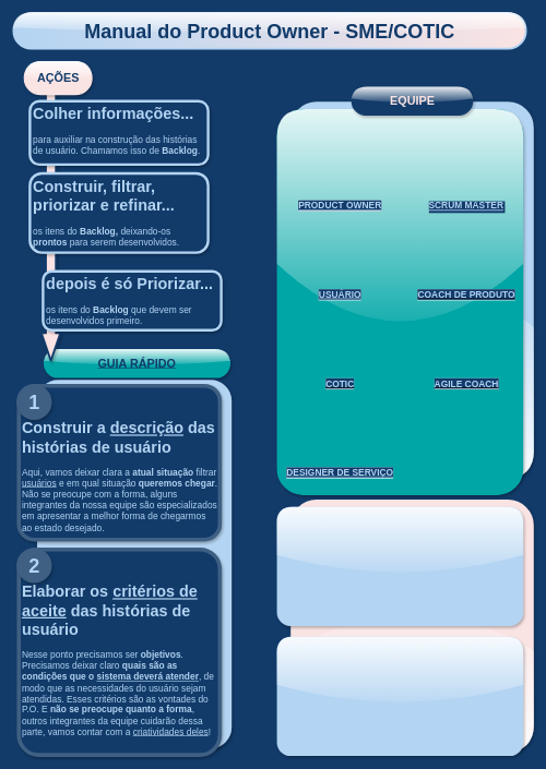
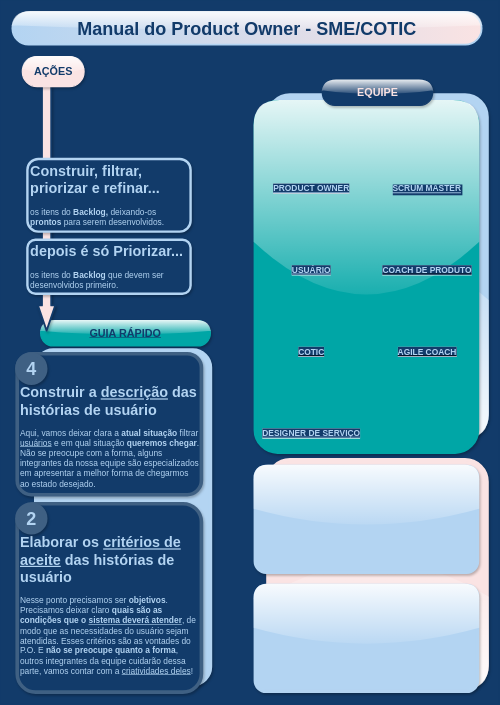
  <mxCell id="0" />
  <mxCell id="1" parent="0" />
  <mxCell id="2" value="&lt;h1&gt;&lt;br&gt;&lt;/h1&gt;" style="text;html=1;strokeColor=#FAE3E3;fillColor=#FAE3E3;spacing=5;spacingTop=-20;whiteSpace=wrap;overflow=hidden;rounded=1;shadow=1;strokeWidth=6;glass=1;arcSize=10;comic=0;collapsible=0;rotation=180;" parent="1" vertex="1"><mxGeometry x="446" y="766" width="365" height="380" as="geometry" /></mxCell>
  <mxCell id="3" value="&lt;font color=&quot;#123b6a&quot;&gt;&lt;span style=&quot;font-size: 18px&quot;&gt;&lt;b&gt;&lt;u&gt;GUIA RÁPIDO&lt;/u&gt;&lt;/b&gt;&lt;/span&gt;&lt;/font&gt;" style="text;html=1;strokeColor=#00A6A6;fillColor=#00A6A6;align=center;verticalAlign=middle;whiteSpace=wrap;rounded=1;strokeWidth=2;perimeterSpacing=0;glass=1;shadow=1;comic=0;arcSize=50;" parent="1" vertex="1"><mxGeometry x="67" y="534" width="283" height="42" as="geometry" /></mxCell>
  <mxCell id="4" value="&lt;h1&gt;&lt;br&gt;&lt;/h1&gt;" style="text;html=1;strokeColor=#B3D4F2;fillColor=#B3D4F2;spacing=5;spacingTop=-20;whiteSpace=wrap;overflow=hidden;rounded=1;shadow=1;strokeWidth=6;glass=0;arcSize=10;comic=0;collapsible=0;" parent="1" vertex="1"><mxGeometry x="59" y="583" width="291" height="557" as="geometry" /></mxCell>
  <mxCell id="5" value="&lt;font style=&quot;font-size: 30px&quot; color=&quot;#123b6a&quot;&gt;&lt;b&gt;Manual do Product Owner - SME/COTIC&lt;/b&gt;&lt;/font&gt;" style="text;html=1;align=center;verticalAlign=middle;whiteSpace=wrap;rounded=1;fillColor=#FAE3E3;strokeColor=#B3D4F2;strokeWidth=3;glass=1;arcSize=50;gradientColor=#B3D4F2;gradientDirection=west;" parent="1" vertex="1"><mxGeometry x="20" y="20" width="782" height="54" as="geometry" /></mxCell>
  <mxCell id="6" value="" style="shape=flexArrow;endArrow=classic;html=1;fillColor=#FAE3E3;strokeColor=#123B6A;strokeWidth=3;width=13.333;endSize=13;comic=0;shadow=1;endWidth=10.556;" parent="1" edge="1"><mxGeometry width="50" height="50" relative="1" as="geometry"><mxPoint x="77" y="126" as="sourcePoint" /><mxPoint x="77" y="552" as="targetPoint" /></mxGeometry></mxCell>
- <mxCell id="7" value="&lt;h1&gt;&lt;font color=&quot;#b3d4f2&quot;&gt;Colher informações...&lt;/font&gt;&lt;/h1&gt;&lt;p style=&quot;font-size: 14px&quot;&gt;&lt;font color=&quot;#b3d4f2&quot; style=&quot;font-size: 14px&quot;&gt;para auxiliar na construção das histórias de usuário. Chamamos isso de &lt;b&gt;Backlog&lt;/b&gt;.&lt;/font&gt;&lt;/p&gt;" style="text;html=1;strokeColor=#B3D4F2;fillColor=#123B6A;spacing=5;spacingTop=-20;whiteSpace=wrap;overflow=hidden;rounded=1;shadow=1;strokeWidth=4;glass=0;" parent="1" vertex="1"><mxGeometry x="45" y="154" width="272" height="97" as="geometry" /></mxCell>
  <mxCell id="8" value="&lt;h1&gt;&lt;font color=&quot;#b3d4f2&quot;&gt;Construir, filtrar, priorizar e refinar...&lt;/font&gt;&lt;/h1&gt;&lt;p style=&quot;font-size: 14px&quot;&gt;&lt;font color=&quot;#b3d4f2&quot; style=&quot;font-size: 14px&quot;&gt;os itens do &lt;b&gt;Backlog, &lt;/b&gt;deixando-os &lt;b&gt;prontos&lt;/b&gt; para serem desenvolvidos.&lt;/font&gt;&lt;/p&gt;" style="text;html=1;strokeColor=#B3D4F2;fillColor=#123B6A;spacing=5;spacingTop=-20;whiteSpace=wrap;overflow=hidden;rounded=1;shadow=1;strokeWidth=4;glass=0;" parent="1" vertex="1"><mxGeometry x="45" y="264.5" width="272" height="121" as="geometry" /></mxCell>
- <mxCell id="9" value="&lt;h1&gt;&lt;font color=&quot;#b3d4f2&quot;&gt;depois é só Priorizar...&lt;/font&gt;&lt;/h1&gt;&lt;p style=&quot;font-size: 14px&quot;&gt;&lt;font color=&quot;#b3d4f2&quot; style=&quot;font-size: 14px&quot;&gt;os itens do &lt;b&gt;Backlog &lt;/b&gt;que devem ser desenvolvidos primeiro.&lt;/font&gt;&lt;/p&gt;" style="text;html=1;strokeColor=#B3D4F2;fillColor=#123B6A;spacing=5;spacingTop=-20;whiteSpace=wrap;overflow=hidden;rounded=1;shadow=1;strokeWidth=4;glass=0;" parent="1" vertex="1"><mxGeometry x="65" y="414" width="272" height="90" as="geometry" /></mxCell>
+ <mxCell id="9" value="&lt;h1&gt;&lt;font color=&quot;#b3d4f2&quot;&gt;depois é só Priorizar...&lt;/font&gt;&lt;/h1&gt;&lt;p style=&quot;font-size: 14px&quot;&gt;&lt;font color=&quot;#b3d4f2&quot; style=&quot;font-size: 14px&quot;&gt;os itens do &lt;b&gt;Backlog &lt;/b&gt;que devem ser desenvolvidos primeiro.&lt;/font&gt;&lt;/p&gt;" style="text;html=1;strokeColor=#B3D4F2;fillColor=#123B6A;spacing=5;spacingTop=-20;whiteSpace=wrap;overflow=hidden;rounded=1;shadow=1;strokeWidth=4;glass=0;" parent="1" vertex="1"><mxGeometry x="45" y="399" width="272" height="90" as="geometry" /></mxCell>
  <mxCell id="10" value="&lt;font style=&quot;font-size: 18px&quot; color=&quot;#123b6a&quot;&gt;&lt;b&gt;AÇÕES&lt;/b&gt;&lt;/font&gt;" style="text;html=1;strokeColor=#FAE3E3;fillColor=#FAE3E3;align=center;verticalAlign=middle;whiteSpace=wrap;rounded=1;strokeWidth=2;perimeterSpacing=0;glass=1;shadow=1;comic=0;arcSize=50;" parent="1" vertex="1"><mxGeometry x="36.5" y="94" width="103" height="50" as="geometry" /></mxCell>
  <mxCell id="11" value="&lt;h1&gt;&lt;font color=&quot;#b3d4f2&quot;&gt;&lt;br&gt;&lt;/font&gt;&lt;/h1&gt;&lt;h1&gt;&lt;font color=&quot;#b3d4f2&quot;&gt;Construir a &lt;u&gt;descrição&lt;/u&gt; das histórias de usuário&lt;/font&gt;&lt;/h1&gt;&lt;p style=&quot;font-size: 14px&quot;&gt;&lt;font color=&quot;#b3d4f2&quot; style=&quot;font-size: 14px&quot;&gt;Aqui, vamos deixar clara a &lt;b&gt;atual situação&lt;/b&gt; filtrar &lt;u&gt;usuários&lt;/u&gt; e em qual situação &lt;b&gt;queremos chegar&lt;/b&gt;. Não se preocupe com a forma, alguns integrantes da nossa equipe são especializados em apresentar a melhor forma de chegarmos ao estado desejado.&lt;/font&gt;&lt;/p&gt;" style="text;html=1;strokeColor=#3F6083;fillColor=#123B6A;spacing=5;spacingTop=-20;whiteSpace=wrap;overflow=hidden;rounded=1;shadow=1;strokeWidth=6;glass=0;arcSize=10;comic=0;collapsible=0;" parent="1" vertex="1"><mxGeometry x="28" y="589" width="307" height="235" as="geometry" /></mxCell>
  <mxCell id="12" value="&lt;h1&gt;&lt;font color=&quot;#b3d4f2&quot;&gt;&lt;br&gt;&lt;/font&gt;&lt;/h1&gt;&lt;h1&gt;&lt;font color=&quot;#b3d4f2&quot;&gt;Elaborar os&amp;nbsp;&lt;u&gt;critérios de aceite&lt;/u&gt;&amp;nbsp;das histórias de usuário&lt;/font&gt;&lt;/h1&gt;&lt;p style=&quot;font-size: 14px&quot;&gt;&lt;font color=&quot;#b3d4f2&quot; style=&quot;font-size: 14px&quot;&gt;Nesse ponto precisamos ser &lt;b&gt;objetivos&lt;/b&gt;. Precisamos deixar claro&amp;nbsp;&lt;b&gt;quais são as condições que o &lt;u&gt;sistema deverá atender&lt;/u&gt;&lt;/b&gt;, de modo que as necessidades do usuário sejam atendidas. Esses critérios são as vontades do P.O. E &lt;b&gt;não se preocupe quanto a forma&lt;/b&gt;, outros integrantes da equipe cuidarão dessa parte, vamos contar com a &lt;u&gt;criatividades deles&lt;/u&gt;!&lt;/font&gt;&lt;/p&gt;" style="text;html=1;strokeColor=#3F6083;fillColor=#123B6A;spacing=5;spacingTop=-20;whiteSpace=wrap;overflow=hidden;rounded=1;shadow=1;strokeWidth=6;glass=0;arcSize=10;comic=0;collapsible=0;" parent="1" vertex="1"><mxGeometry x="28" y="839" width="307" height="314" as="geometry" /></mxCell>
- <mxCell id="13" value="&lt;b&gt;&lt;font style=&quot;font-size: 30px&quot; color=&quot;#b3d4f2&quot;&gt;1&lt;/font&gt;&lt;/b&gt;" style="ellipse;whiteSpace=wrap;html=1;aspect=fixed;rounded=1;shadow=1;glass=0;comic=0;strokeColor=#3F6083;strokeWidth=6;fillColor=#3F6083;" parent="1" vertex="1"><mxGeometry x="27.5" y="590" width="48" height="48" as="geometry" /></mxCell>
+ <mxCell id="13" value="&lt;b&gt;&lt;font style=&quot;font-size: 30px&quot; color=&quot;#b3d4f2&quot;&gt;4&lt;/font&gt;&lt;/b&gt;" style="ellipse;whiteSpace=wrap;html=1;aspect=fixed;rounded=1;shadow=1;glass=0;comic=0;strokeColor=#3F6083;strokeWidth=6;fillColor=#3F6083;" parent="1" vertex="1"><mxGeometry x="27.5" y="590" width="48" height="48" as="geometry" /></mxCell>
  <mxCell id="14" value="&lt;b&gt;&lt;font style=&quot;font-size: 30px&quot; color=&quot;#b3d4f2&quot;&gt;2&lt;/font&gt;&lt;/b&gt;" style="ellipse;whiteSpace=wrap;html=1;aspect=fixed;rounded=1;shadow=1;glass=0;comic=0;strokeColor=#3F6083;strokeWidth=6;fillColor=#3F6083;" parent="1" vertex="1"><mxGeometry x="27.5" y="839.5" width="48" height="48" as="geometry" /></mxCell>
  <mxCell id="15" value="&lt;h1&gt;&lt;br&gt;&lt;/h1&gt;" style="text;html=1;strokeColor=#B3D4F2;fillColor=#B3D4F2;spacing=5;spacingTop=-20;whiteSpace=wrap;overflow=hidden;rounded=1;shadow=1;strokeWidth=6;glass=1;arcSize=10;comic=0;collapsible=0;rotation=180;" parent="1" vertex="1"><mxGeometry x="446" y="158" width="365" height="570" as="geometry" /></mxCell>
  <mxCell id="16" value="&lt;h1&gt;&lt;br&gt;&lt;/h1&gt;" style="text;html=1;strokeColor=#00A6A6;fillColor=#00A6A6;spacing=5;spacingTop=-20;whiteSpace=wrap;overflow=hidden;rounded=1;shadow=1;strokeWidth=6;glass=1;arcSize=10;comic=0;collapsible=0;" parent="1" vertex="1"><mxGeometry x="425" y="169" width="370" height="584" as="geometry" /></mxCell>
  <mxCell id="17" value="&lt;u&gt;&lt;b&gt;&lt;font color=&quot;#b3d4f2&quot; style=&quot;background-color: rgb(18 , 59 , 106) ; font-size: 14px&quot;&gt;COTIC&lt;/font&gt;&lt;/b&gt;&lt;/u&gt;" style="shape=image;html=1;verticalAlign=top;verticalLabelPosition=bottom;labelBackgroundColor=#ffffff;imageAspect=0;aspect=fixed;image=https://cdn3.iconfinder.com/data/icons/business-avatar-1/512/10_avatar-128.png;glass=1;strokeColor=#217092;fillColor=#217092;" parent="1" vertex="1"><mxGeometry x="463" y="460.5" width="110" height="110" as="geometry" /></mxCell>
  <mxCell id="18" value="&lt;font color=&quot;#b3d4f2&quot; size=&quot;1&quot;&gt;&lt;u style=&quot;font-size: 14px ; background-color: rgb(18 , 59 , 106)&quot;&gt;&lt;b&gt;USUÁRIO&lt;/b&gt;&lt;/u&gt;&lt;/font&gt;" style="shape=image;html=1;verticalAlign=top;verticalLabelPosition=bottom;labelBackgroundColor=#ffffff;imageAspect=0;aspect=fixed;image=https://cdn3.iconfinder.com/data/icons/business-avatar-1/512/1_avatar-128.png" parent="1" vertex="1"><mxGeometry x="463" y="324.5" width="110" height="110" as="geometry" /></mxCell>
  <mxCell id="19" value="&lt;font style=&quot;font-size: 14px ; background-color: rgb(18 , 59 , 106)&quot; color=&quot;#b3d4f2&quot;&gt;&lt;b&gt;&lt;u&gt;DESIGNER DE SERVIÇO&lt;/u&gt;&lt;/b&gt;&lt;/font&gt;" style="shape=image;html=1;verticalAlign=top;verticalLabelPosition=bottom;labelBackgroundColor=#ffffff;imageAspect=0;aspect=fixed;image=https://cdn3.iconfinder.com/data/icons/business-avatar-1/512/5_avatar-128.png;glass=1;strokeColor=#217092;fillColor=#217092;" parent="1" vertex="1"><mxGeometry x="463" y="596.5" width="110" height="110" as="geometry" /></mxCell>
  <mxCell id="20" value="&lt;font color=&quot;#b3d4f2&quot;&gt;&lt;b&gt;&lt;font style=&quot;font-size: 14px ; background-color: rgb(18 , 59 , 106)&quot;&gt;&lt;u&gt;PRODUCT OWNER&lt;/u&gt;&lt;/font&gt;&lt;/b&gt;&lt;br&gt;&lt;/font&gt;" style="shape=image;html=1;verticalAlign=top;verticalLabelPosition=bottom;labelBackgroundColor=#ffffff;imageAspect=0;aspect=fixed;image=https://cdn3.iconfinder.com/data/icons/business-avatar-1/512/4_avatar-128.png" parent="1" vertex="1"><mxGeometry x="463" y="189" width="110" height="110" as="geometry" /></mxCell>
  <mxCell id="21" value="&lt;u&gt;&lt;b&gt;&lt;font style=&quot;font-size: 14px ; background-color: rgb(18 , 59 , 106)&quot; color=&quot;#b3d4f2&quot;&gt;AGILE COACH&lt;/font&gt;&lt;/b&gt;&lt;/u&gt;" style="shape=image;html=1;verticalAlign=top;verticalLabelPosition=bottom;labelBackgroundColor=#ffffff;imageAspect=0;aspect=fixed;image=https://cdn3.iconfinder.com/data/icons/business-avatar-1/512/11_avatar-128.png;glass=1;strokeColor=#217092;fillColor=#217092;" parent="1" vertex="1"><mxGeometry x="656" y="460.5" width="110" height="110" as="geometry" /></mxCell>
  <mxCell id="22" value="&lt;u&gt;&lt;b&gt;&lt;font color=&quot;#b3d4f2&quot; style=&quot;background-color: rgb(18 , 59 , 106) ; font-size: 14px&quot;&gt;COACH DE PRODUTO&lt;/font&gt;&lt;/b&gt;&lt;/u&gt;" style="shape=image;html=1;verticalAlign=top;verticalLabelPosition=bottom;labelBackgroundColor=#ffffff;imageAspect=0;aspect=fixed;image=https://cdn3.iconfinder.com/data/icons/business-avatar-1/512/12_avatar-128.png;glass=1;strokeColor=#217092;fillColor=#217092;" parent="1" vertex="1"><mxGeometry x="656" y="324.5" width="110" height="110" as="geometry" /></mxCell>
  <mxCell id="23" value="SCRUM MASTER" style="shape=image;verticalLabelPosition=bottom;labelBackgroundColor=#123B6A;verticalAlign=top;aspect=fixed;imageAspect=0;image=https://cdn3.iconfinder.com/data/icons/business-avatar-1/512/8_avatar-128.png;fontStyle=5;fontColor=#B3D4F2;fontSize=14;" parent="1" vertex="1"><mxGeometry x="656" y="189" width="110" height="110" as="geometry" /></mxCell>
  <mxCell id="24" value="&lt;font style=&quot;font-size: 18px&quot; color=&quot;#fae3e3&quot;&gt;&lt;b&gt;EQUIPE&lt;/b&gt;&lt;/font&gt;" style="text;html=1;strokeColor=#123B6A;fillColor=#123B6A;align=center;verticalAlign=middle;whiteSpace=wrap;rounded=1;strokeWidth=2;perimeterSpacing=0;glass=1;shadow=1;comic=0;arcSize=50;" parent="1" vertex="1"><mxGeometry x="536.5" y="133" width="184" height="42" as="geometry" /></mxCell>
  <mxCell id="25" value="&lt;h1 style=&quot;font-size: 14px&quot;&gt;&lt;br&gt;&lt;/h1&gt;" style="text;html=1;strokeColor=#B3D4F2;fillColor=#B3D4F2;spacing=5;spacingTop=-20;whiteSpace=wrap;overflow=hidden;rounded=1;shadow=1;strokeWidth=6;glass=1;arcSize=10;comic=0;collapsible=0;" parent="1" vertex="1"><mxGeometry x="425" y="777" width="370" height="176" as="geometry" /></mxCell>
  <mxCell id="26" value="&lt;h1&gt;&lt;br&gt;&lt;/h1&gt;" style="text;html=1;strokeColor=#B3D4F2;fillColor=#B3D4F2;spacing=5;spacingTop=-20;whiteSpace=wrap;overflow=hidden;rounded=1;shadow=1;strokeWidth=6;glass=1;arcSize=10;comic=0;collapsible=0;" parent="1" vertex="1"><mxGeometry x="425" y="975.5" width="370" height="176" as="geometry" /></mxCell>
